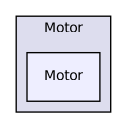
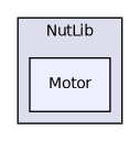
  digraph {
    compound=true
    n1 [fillcolor="#eeeeff" fontname=Helvetica fontsize=10 label=Motor pencolor=black shape=box style=filled]
    subgraph cluster_1 {
      bgcolor="#ddddee"
      fontname=Helvetica
      fontsize=10
-     label=Motor
+     label=NutLib
      pencolor=black
      n1
    }
  }
